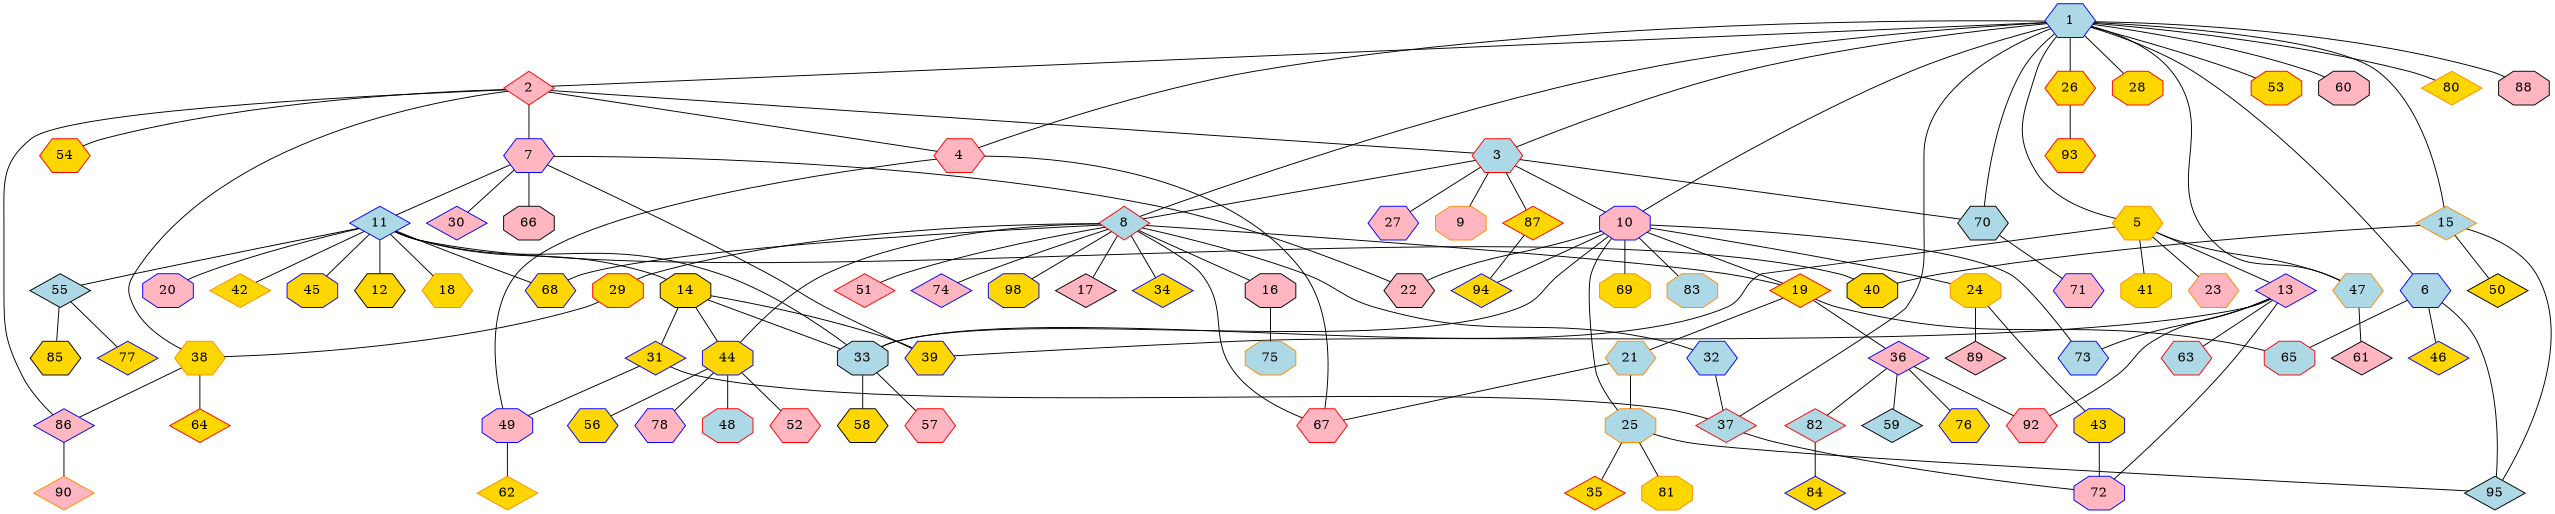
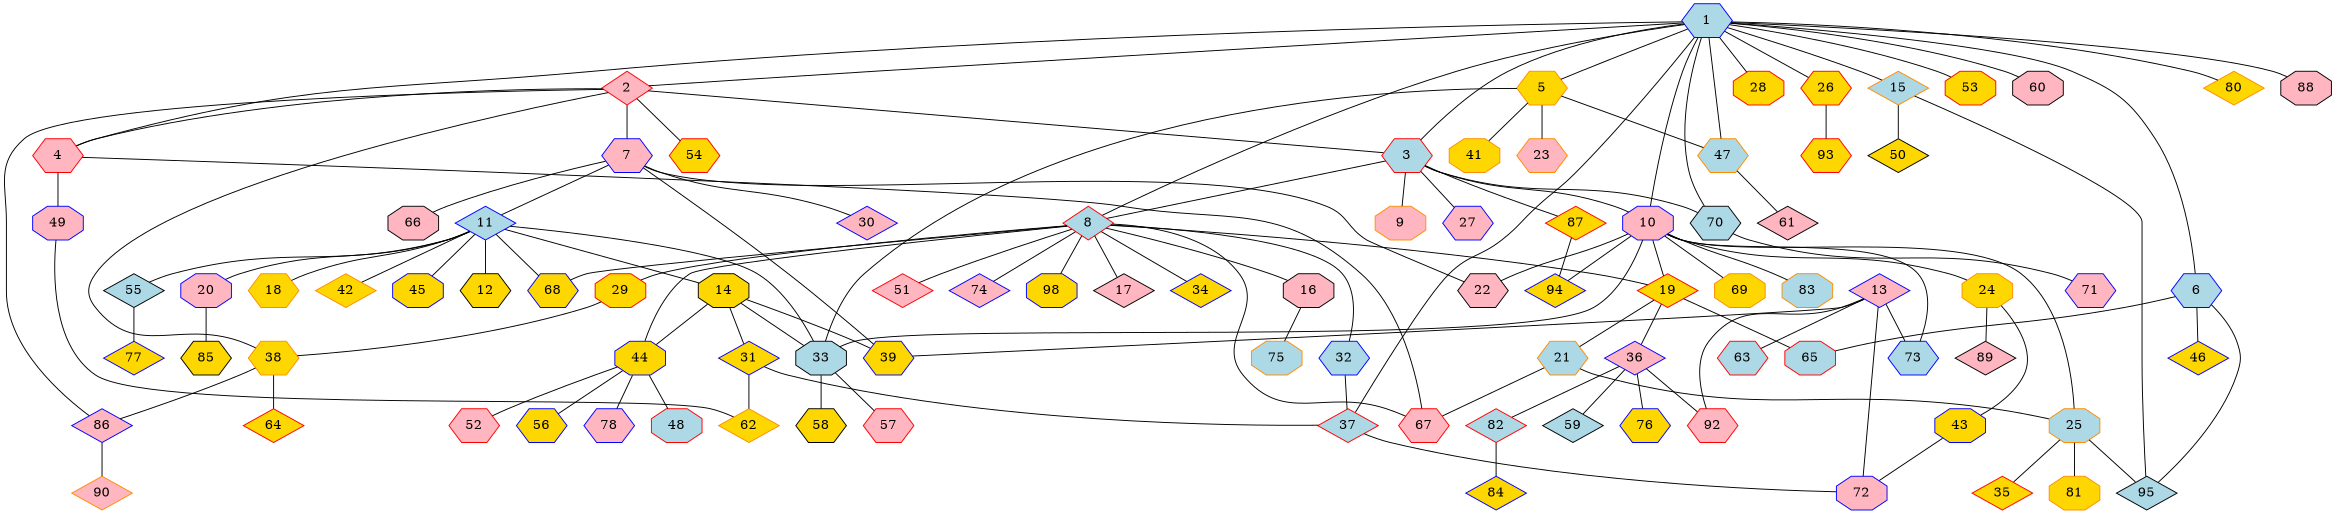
  graph {
    node [color=blue fillcolor=gold shape=hexagon style=filled]
    1 [fillcolor=lightblue]
    2 [color=red fillcolor=lightpink shape=diamond]
    3 [color=red fillcolor=lightblue]
    4 [color=red fillcolor=lightpink]
    5 [color=darkorange]
    6 [fillcolor=lightblue]
    8 [color=red fillcolor=lightblue shape=diamond]
    10 [fillcolor=lightpink shape=octagon]
    15 [color=darkorange fillcolor=lightblue shape=diamond]
    26 [color=red]
    28 [color=red shape=octagon]
    37 [color=red fillcolor=lightblue shape=diamond]
    47 [color=darkorange fillcolor=lightblue]
    53 [color=red shape=octagon]
    60 [color=black fillcolor=lightpink shape=octagon]
    70 [color=black fillcolor=lightblue]
    80 [color=darkorange shape=diamond]
    88 [color=black fillcolor=lightpink shape=octagon]
    7 [fillcolor=lightpink]
    38 [color=darkorange]
    54 [color=red]
    86 [fillcolor=lightpink shape=diamond]
    9 [color=darkorange fillcolor=lightpink shape=octagon]
    27 [fillcolor=lightpink]
    87 [color=red shape=diamond]
    49 [fillcolor=lightpink shape=octagon]
    67 [color=red fillcolor=lightpink]
    13 [fillcolor=lightpink shape=diamond]
    23 [color=darkorange fillcolor=lightpink]
    33 [color=black fillcolor=lightblue shape=octagon]
    41 [color=darkorange shape=octagon]
    46 [shape=diamond]
    65 [color=red fillcolor=lightblue shape=octagon]
    95 [color=black fillcolor=lightblue shape=diamond]
    16 [color=black fillcolor=lightpink shape=octagon]
    17 [color=black fillcolor=lightpink shape=diamond]
    19 [color=red shape=diamond]
    29 [color=red shape=octagon]
    32 [fillcolor=lightblue]
    34 [shape=diamond]
    44 [shape=octagon]
    51 [color=red fillcolor=lightpink shape=diamond]
    68
    74 [fillcolor=lightpink shape=diamond]
    n45 [label=98 shape=octagon]
    22 [color=black fillcolor=lightpink]
    24 [color=darkorange shape=octagon]
    25 [color=darkorange fillcolor=lightblue shape=octagon]
    69 [color=darkorange shape=octagon]
    73 [fillcolor=lightblue]
    83 [color=darkorange fillcolor=lightblue shape=octagon]
    94 [shape=diamond]
-   40 [color=black shape=octagon]
    50 [color=black shape=diamond]
    93 [color=red]
    72 [fillcolor=lightpink shape=octagon]
    61 [color=black fillcolor=lightpink shape=diamond]
    71 [fillcolor=lightpink]
    11 [fillcolor=lightblue shape=diamond]
    30 [fillcolor=lightpink shape=diamond]
    39
    66 [color=black fillcolor=lightpink shape=octagon]
    64 [color=red shape=diamond]
    90 [color=darkorange fillcolor=lightpink shape=diamond]
    62 [color=darkorange shape=diamond]
    63 [color=red fillcolor=lightblue]
    92 [color=red fillcolor=lightpink]
    57 [color=red fillcolor=lightpink]
    58 [color=black]
    12 [color=black]
    14 [color=black shape=octagon]
    18 [color=darkorange]
    20 [fillcolor=lightpink shape=octagon]
    42 [color=darkorange shape=diamond]
    45 [shape=octagon]
    55 [color=black fillcolor=lightblue shape=diamond]
    75 [color=darkorange fillcolor=lightblue shape=octagon]
    21 [color=darkorange fillcolor=lightblue]
    36 [fillcolor=lightpink shape=diamond]
    48 [color=red fillcolor=lightblue shape=octagon]
    52 [color=red fillcolor=lightpink]
    56
    78 [fillcolor=lightpink]
    43 [shape=octagon]
    89 [color=black fillcolor=lightpink shape=diamond]
    35 [color=red shape=diamond]
    81 [color=darkorange shape=octagon]
    31 [shape=diamond]
    77 [shape=diamond]
    85 [color=black]
    59 [color=black fillcolor=lightblue shape=diamond]
    76
    82 [color=red fillcolor=lightblue shape=diamond]
    84 [shape=diamond]
    1 -- 2
    1 -- 3
    1 -- 4
    1 -- 5
    1 -- 6
    1 -- 8
    1 -- 10
    1 -- 15
    1 -- 26
    1 -- 28
    1 -- 37
    1 -- 47
    1 -- 53
    1 -- 60
    1 -- 70
    1 -- 80
    1 -- 88
    2 -- 3
    2 -- 4
    2 -- 7
    2 -- 38
    2 -- 54
    2 -- 86
    3 -- 8
    3 -- 10
    3 -- 70
    3 -- 9
    3 -- 27
    3 -- 87
    4 -- 49
    4 -- 67
    5 -- 47
-   5 -- 13
    5 -- 23
    5 -- 33
    5 -- 41
    6 -- 46
    6 -- 65
    6 -- 95
    8 -- 67
    8 -- 16
    8 -- 17
    8 -- 19
    8 -- 29
    8 -- 32
    8 -- 34
    8 -- 44
    8 -- 51
    8 -- 68
    8 -- 74
    8 -- n45
    10 -- 33
    10 -- 19
    10 -- 22
    10 -- 24
    10 -- 25
    10 -- 69
    10 -- 73
    10 -- 83
    10 -- 94
    15 -- 95
-   15 -- 40
    15 -- 50
    26 -- 93
    37 -- 72
    47 -- 61
    70 -- 71
    7 -- 22
    7 -- 11
    7 -- 30
    7 -- 39
    7 -- 66
    38 -- 86
    38 -- 64
    86 -- 90
    87 -- 94
    49 -- 62
    13 -- 73
    13 -- 72
    13 -- 39
    13 -- 63
    13 -- 92
    33 -- 57
    33 -- 58
    16 -- 75
    19 -- 65
    19 -- 21
    19 -- 36
    29 -- 38
    32 -- 37
    44 -- 48
    44 -- 52
    44 -- 56
    44 -- 78
    24 -- 43
    24 -- 89
    25 -- 95
    25 -- 35
    25 -- 81
    11 -- 33
    11 -- 68
-   11 -- 40
    11 -- 12
    11 -- 14
    11 -- 18
    11 -- 20
    11 -- 42
    11 -- 45
    11 -- 55
    14 -- 33
    14 -- 44
    14 -- 39
    14 -- 31
    55 -- 77
-   55 -- 85
+   20 -- 85
    21 -- 67
    21 -- 25
    36 -- 92
    36 -- 59
    36 -- 76
    36 -- 82
    43 -- 72
    31 -- 37
-   31 -- 49
+   31 -- 62
    82 -- 84
  }
